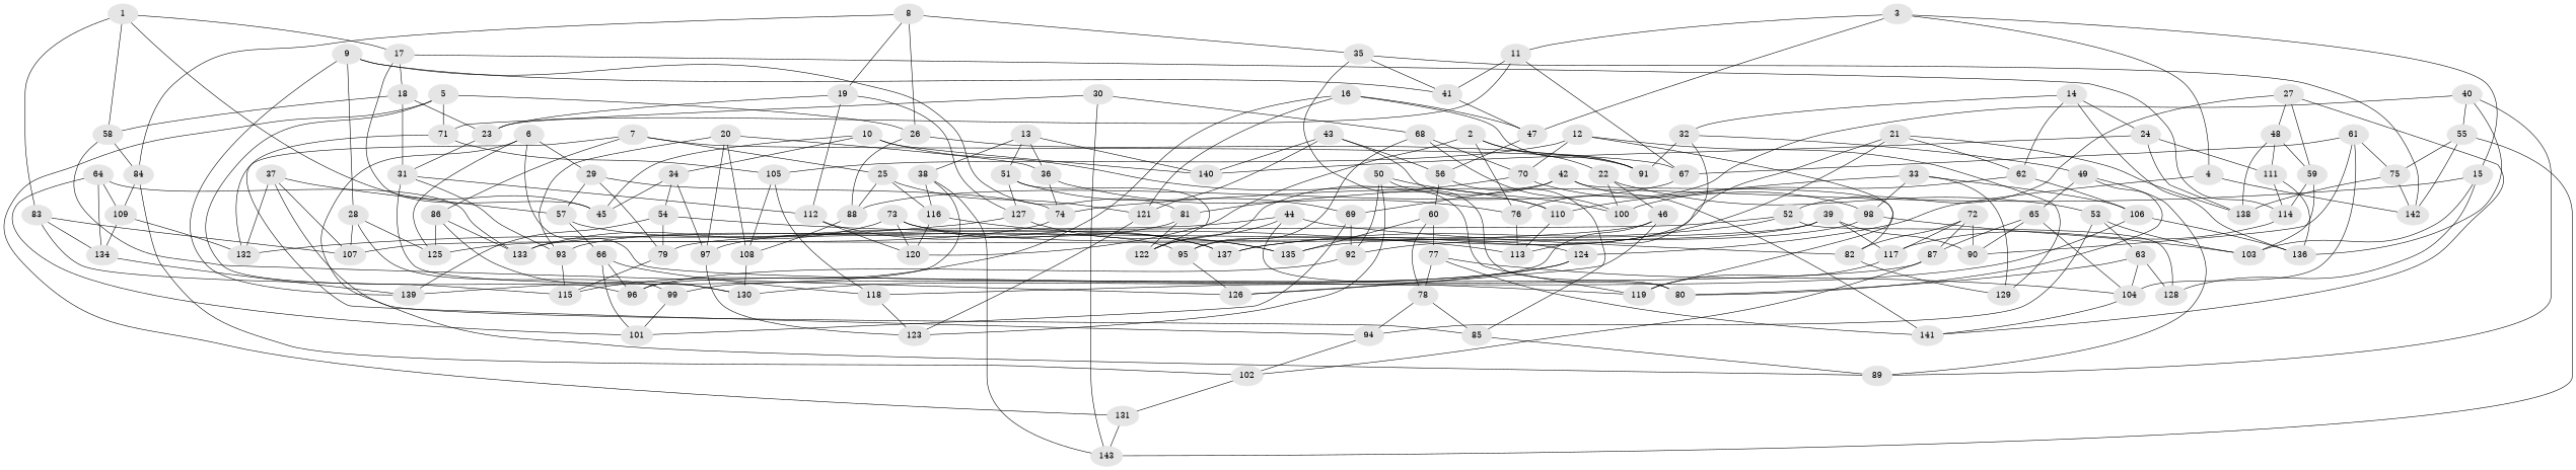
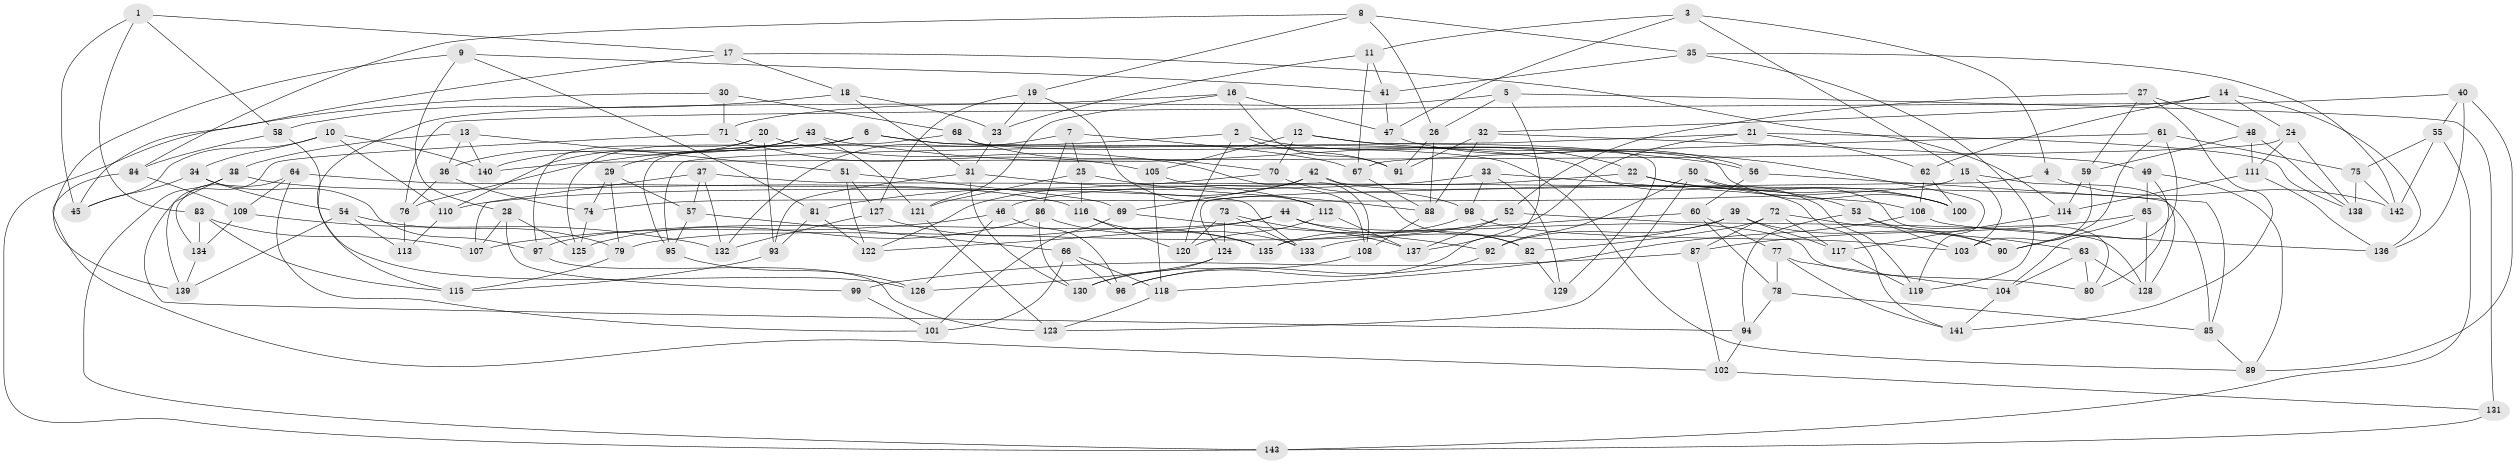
  graph {
    node [color=gray90 style=filled]
    1
    17
    45
    58
    83
    18
    114
    84
    126
    115
    107
    134
    2
    22
    76
    91
    120
    46
    53
    100
    113
    3
    4
    11
    15
    47
    124
    142
    67
    41
    23
    74
    103
    128
    56
    130
    131
    143
    5
    26
    71
    96
    88
    105
    94
    6
    29
    89
    119
    125
    57
    79
    7
    25
    86
    132
    121
    116
    133
    8
    19
    35
    112
    127
    109
    102
    9
    28
    81
    139
    99
    93
    122
    10
    34
    110
    140
    97
    54
    31
    12
    70
    129
    98
    108
    118
    13
    36
    38
    51
    69
    14
    24
    32
    62
    136
    138
    111
    49
    106
    16
    123
    117
    137
    135
    20
    21
    95
    63
    27
    48
    52
    59
    141
    101
    66
    30
    68
    80
    65
    33
    37
    85
    39
    90
    92
    40
    55
    75
    42
    82
    43
    60
    44
    87
    50
    104
    77
    78
    61
    64
    72
    73
    1 -- 17
    1 -- 45
    1 -- 58
    1 -- 83
    17 -- 45
    17 -- 18
    17 -- 114
    58 -- 84
    58 -- 126
    83 -- 115
    83 -- 107
    83 -- 134
    18 -- 58
    18 -- 23
    18 -- 31
    114 -- 117
    84 -- 109
    84 -- 102
    134 -- 139
    2 -- 22
    2 -- 76
    2 -- 91
    2 -- 120
    22 -- 46
    22 -- 53
    22 -- 100
    76 -- 113
    46 -- 126
    46 -- 107
    46 -- 96
    53 -- 103
    53 -- 94
    53 -- 63
    3 -- 4
    3 -- 11
    3 -- 15
    3 -- 47
    4 -- 124
    4 -- 142
    11 -- 67
    11 -- 41
    11 -- 23
    15 -- 74
    15 -- 103
    15 -- 128
    47 -- 56
    124 -- 126
    124 -- 130
    67 -- 88
    41 -- 47
    23 -- 31
    74 -- 125
    56 -- 85
    56 -- 60
    131 -- 143
    5 -- 131
    5 -- 26
    5 -- 71
    5 -- 96
    26 -- 91
    26 -- 88
    71 -- 105
    71 -- 94
    88 -- 108
    105 -- 108
    105 -- 118
    94 -- 102
    6 -- 29
    6 -- 89
    6 -- 119
    6 -- 125
    29 -- 74
    29 -- 57
    29 -- 79
    57 -- 95
    57 -- 66
    79 -- 115
    7 -- 67
    7 -- 25
    7 -- 86
    7 -- 132
    25 -- 88
    25 -- 121
    25 -- 116
    86 -- 130
    86 -- 125
    86 -- 133
    121 -- 123
    116 -- 120
    116 -- 135
    8 -- 84
    8 -- 26
    8 -- 19
    8 -- 35
    19 -- 23
    19 -- 112
    19 -- 127
    35 -- 142
    35 -- 41
    35 -- 119
    112 -- 120
    112 -- 137
    127 -- 132
    127 -- 135
    109 -- 134
    109 -- 132
    102 -- 131
    9 -- 41
    9 -- 28
    9 -- 81
    9 -- 139
    28 -- 107
    28 -- 125
    28 -- 99
    81 -- 93
    81 -- 122
    99 -- 101
    93 -- 115
    10 -- 45
    10 -- 34
    10 -- 110
    10 -- 140
    34 -- 45
    34 -- 97
    34 -- 54
    110 -- 113
    97 -- 123
    54 -- 113
    54 -- 79
    54 -- 139
    31 -- 130
    31 -- 112
    31 -- 93
    12 -- 105
    12 -- 119
    12 -- 70
    12 -- 129
    70 -- 81
    70 -- 98
    98 -- 103
    98 -- 135
    108 -- 130
    118 -- 123
    13 -- 140
    13 -- 36
    13 -- 38
    13 -- 51
    36 -- 76
    36 -- 74
    38 -- 143
    38 -- 116
    38 -- 139
    51 -- 127
    51 -- 122
    51 -- 69
    69 -- 101
    69 -- 92
    14 -- 24
    14 -- 32
    14 -- 62
    14 -- 136
    24 -- 140
    24 -- 138
    24 -- 111
    32 -- 91
-   32 -- 113
+   32 -- 88
    32 -- 49
    62 -- 100
    62 -- 106
    111 -- 114
    111 -- 136
    49 -- 89
    49 -- 80
    49 -- 65
    106 -- 118
    106 -- 136
    16 -- 115
    16 -- 91
    16 -- 47
    16 -- 121
    117 -- 119
    20 -- 93
    20 -- 97
    20 -- 108
    20 -- 36
    21 -- 62
    21 -- 138
    21 -- 137
    21 -- 95
    95 -- 126
    63 -- 128
    63 -- 80
    63 -- 104
    27 -- 48
    27 -- 52
    27 -- 59
    27 -- 141
    48 -- 138
    48 -- 111
    48 -- 59
    52 -- 128
    52 -- 79
    52 -- 137
    59 -- 114
    59 -- 103
    66 -- 96
    66 -- 118
    66 -- 101
    30 -- 143
    30 -- 71
    30 -- 68
    68 -- 100
    68 -- 70
    68 -- 95
-   65 -- 104
+   65 -- 128
    65 -- 90
    65 -- 87
    33 -- 110
    33 -- 129
    33 -- 98
    33 -- 106
    37 -- 107
    37 -- 57
    37 -- 132
    37 -- 85
    85 -- 89
    39 -- 133
    39 -- 117
    39 -- 90
    39 -- 92
    92 -- 96
    40 -- 76
    40 -- 89
    40 -- 136
    40 -- 55
    55 -- 142
    55 -- 143
    55 -- 75
    75 -- 142
    75 -- 138
    42 -- 122
    42 -- 69
    42 -- 141
    42 -- 82
    82 -- 129
    43 -- 56
    43 -- 121
    43 -- 110
    43 -- 140
    60 -- 135
    60 -- 77
    60 -- 78
    44 -- 122
    44 -- 97
    44 -- 80
    44 -- 82
    87 -- 102
    87 -- 99
    50 -- 100
    50 -- 123
    50 -- 80
    50 -- 92
    104 -- 141
    77 -- 141
    77 -- 104
    77 -- 78
    78 -- 94
    78 -- 85
    61 -- 67
    61 -- 90
    61 -- 75
    61 -- 104
    64 -- 134
    64 -- 133
    64 -- 109
    64 -- 101
    72 -- 117
    72 -- 90
    72 -- 82
    72 -- 87
    73 -- 120
    73 -- 124
    73 -- 133
    73 -- 137
  }
